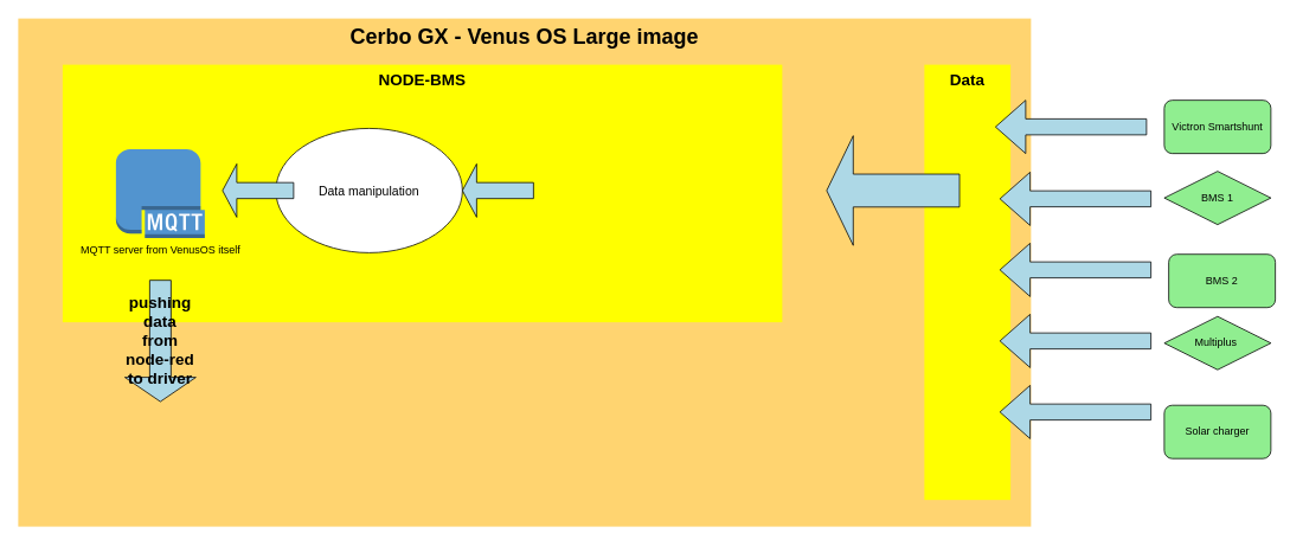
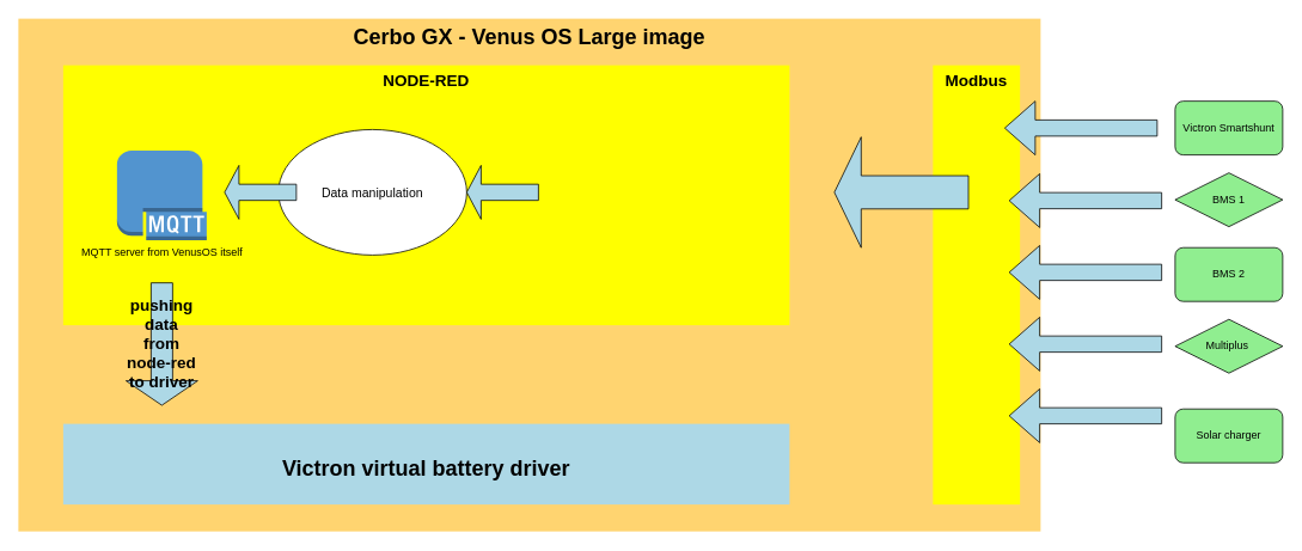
  <mxCell id="0" style=";html=1;" />
  <mxCell id="1" style=";html=1;" parent="0" />
  <mxCell id="2" value="&lt;font style=&quot;font-size: 24px;&quot;&gt;&lt;b&gt;Cerbo GX - Venus OS Large image&lt;/b&gt;&lt;/font&gt;" style="whiteSpace=wrap;html=1;fillColor=#FFD470;gradientColor=none;fontSize=14;strokeColor=none;verticalAlign=top;" parent="1" vertex="1"><mxGeometry x="20" y="20" width="1140" height="572" as="geometry" /></mxCell>
- <mxCell id="3" value="&lt;b&gt;&lt;font style=&quot;font-size: 18px;&quot;&gt;NODE-BMS&lt;/font&gt;&lt;/b&gt;" style="whiteSpace=wrap;html=1;fillColor=yellow;gradientColor=none;fontSize=14;strokeColor=none;verticalAlign=top;" parent="1" vertex="1"><mxGeometry x="70" y="72" width="810" height="290" as="geometry" /></mxCell>
- <mxCell id="4" value="&lt;font style=&quot;font-size: 18px;&quot;&gt;&lt;b&gt;Data&lt;/b&gt;&lt;/font&gt;" style="whiteSpace=wrap;html=1;fillColor=yellow;gradientColor=none;fontSize=14;strokeColor=none;verticalAlign=top;" parent="1" vertex="1"><mxGeometry x="1040" y="72" width="97" height="490" as="geometry" /></mxCell>
+ <mxCell id="3" value="&lt;b&gt;&lt;font style=&quot;font-size: 18px;&quot;&gt;NODE-RED&lt;/font&gt;&lt;/b&gt;" style="whiteSpace=wrap;html=1;fillColor=yellow;gradientColor=none;fontSize=14;strokeColor=none;verticalAlign=top;" parent="1" vertex="1"><mxGeometry x="70" y="72" width="810" height="290" as="geometry" /></mxCell>
+ <mxCell id="4" value="&lt;font style=&quot;font-size: 18px;&quot;&gt;&lt;b&gt;Modbus&lt;/b&gt;&lt;/font&gt;" style="whiteSpace=wrap;html=1;fillColor=yellow;gradientColor=none;fontSize=14;strokeColor=none;verticalAlign=top;" parent="1" vertex="1"><mxGeometry x="1040" y="72" width="97" height="490" as="geometry" /></mxCell>
  <mxCell id="5" value="" style="shape=image;verticalLabelPosition=bottom;labelBackgroundColor=default;verticalAlign=top;aspect=fixed;imageAspect=0;image=https://raw.githubusercontent.com/victronenergy/node-red-contrib-victron/master/documentation/images/node-palette.png;" parent="1" vertex="1"><mxGeometry x="600" y="112" width="340" height="213.15" as="geometry" /></mxCell>
  <mxCell id="6" value="" style="shape=singleArrow;direction=west;whiteSpace=wrap;html=1;fillColor=lightblue" parent="1" vertex="1"><mxGeometry x="930" y="152" width="149.5" height="123.43" as="geometry" /></mxCell>
  <mxCell id="7" value="Victron Smartshunt" style="rounded=1;whiteSpace=wrap;html=1;fillColor=lightgreen" parent="1" vertex="1"><mxGeometry x="1310" y="112" width="120" height="60" as="geometry" /></mxCell>
  <mxCell id="8" value="BMS 1" style="rhombus;whiteSpace=wrap;html=1;fillColor=lightgreen;" parent="1" vertex="1"><mxGeometry x="1310" y="192" width="120" height="60" as="geometry" /></mxCell>
- <mxCell id="9" value="BMS 2" style="rounded=1;whiteSpace=wrap;html=1;fillColor=lightgreen" parent="1" vertex="1"><mxGeometry x="1315" y="285.43" width="120" height="60" as="geometry" /></mxCell>
+ <mxCell id="9" value="BMS 2" style="rounded=1;whiteSpace=wrap;html=1;fillColor=lightgreen" parent="1" vertex="1"><mxGeometry x="1310" y="275.43" width="120" height="60" as="geometry" /></mxCell>
+ <mxCell id="10" value="&lt;b&gt;&lt;font style=&quot;font-size: 24px;&quot;&gt;&lt;br&gt;Victron virtual battery driver&lt;/font&gt;&lt;/b&gt;" style="whiteSpace=wrap;html=1;fillColor=lightblue;gradientColor=none;fontSize=14;strokeColor=none;verticalAlign=top;" parent="1" vertex="1"><mxGeometry x="70" y="472" width="810" height="90" as="geometry" /></mxCell>
  <mxCell id="11" value="" style="shape=singleArrow;direction=west;whiteSpace=wrap;html=1;fillColor=lightblue" parent="1" vertex="1"><mxGeometry x="1120" y="112" width="170" height="60" as="geometry" /></mxCell>
  <mxCell id="12" value="" style="shape=singleArrow;direction=west;whiteSpace=wrap;html=1;fillColor=lightblue" parent="1" vertex="1"><mxGeometry x="1125" y="193" width="170" height="60" as="geometry" /></mxCell>
  <mxCell id="13" value="" style="shape=singleArrow;direction=west;whiteSpace=wrap;html=1;fillColor=lightblue" parent="1" vertex="1"><mxGeometry x="1125" y="273" width="170" height="60" as="geometry" /></mxCell>
  <mxCell id="14" value="Multiplus&amp;nbsp;" style="rhombus;whiteSpace=wrap;html=1;fillColor=lightgreen;" parent="1" vertex="1"><mxGeometry x="1310" y="355.43" width="120" height="60" as="geometry" /></mxCell>
  <mxCell id="15" value="" style="shape=singleArrow;direction=west;whiteSpace=wrap;html=1;fillColor=lightblue" parent="1" vertex="1"><mxGeometry x="1125" y="353" width="170" height="60" as="geometry" /></mxCell>
  <mxCell id="16" value="" style="shape=singleArrow;direction=west;whiteSpace=wrap;html=1;fillColor=lightblue" parent="1" vertex="1"><mxGeometry x="1125" y="433" width="170" height="60" as="geometry" /></mxCell>
  <mxCell id="17" value="Solar charger" style="rounded=1;whiteSpace=wrap;html=1;fillColor=lightgreen" parent="1" vertex="1"><mxGeometry x="1310" y="455.43" width="120" height="60" as="geometry" /></mxCell>
  <mxCell id="18" value="&lt;b&gt;&lt;font style=&quot;font-size: 18px;&quot;&gt;pushing data from node-red to driver&lt;/font&gt;&lt;/b&gt;" style="shape=singleArrow;direction=south;whiteSpace=wrap;html=1;fontSize=14;fillColor=lightblue" parent="1" vertex="1"><mxGeometry x="140" y="314.71" width="80" height="136.57" as="geometry" /></mxCell>
  <mxCell id="19" value="Data manipulation" style="ellipse;whiteSpace=wrap;html=1;fontSize=14;" parent="1" vertex="1"><mxGeometry x="310" y="143.72" width="210" height="140" as="geometry" /></mxCell>
  <mxCell id="20" value="" style="shape=singleArrow;direction=west;whiteSpace=wrap;html=1;fillColor=lightblue" parent="1" vertex="1"><mxGeometry x="520" y="183.72" width="80" height="60" as="geometry" /></mxCell>
  <mxCell id="21" value="" style="shape=singleArrow;direction=west;whiteSpace=wrap;html=1;fillColor=lightblue" parent="1" vertex="1"><mxGeometry x="250" y="183.72" width="80" height="60" as="geometry" /></mxCell>
  <mxCell id="22" value="MQTT server from VenusOS itself" style="outlineConnect=0;dashed=0;verticalLabelPosition=bottom;verticalAlign=top;align=center;html=1;shape=mxgraph.aws3.mqtt_protocol;fillColor=#5294CF;gradientColor=none;" vertex="1" parent="1"><mxGeometry x="130" y="167" width="100" height="100" as="geometry" /></mxCell>
